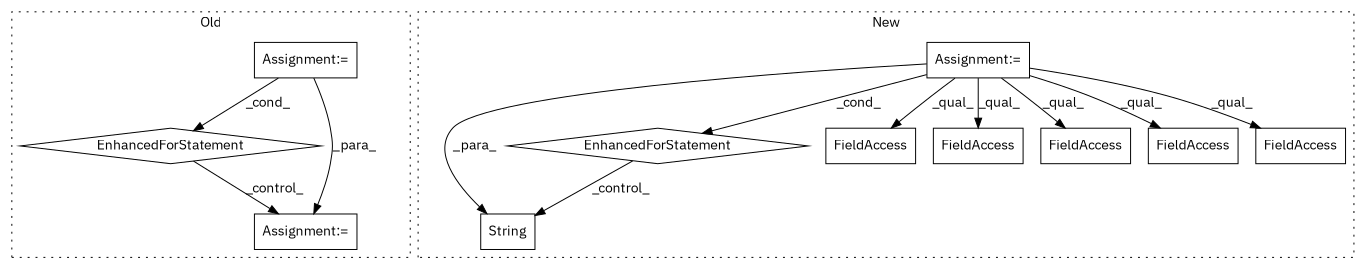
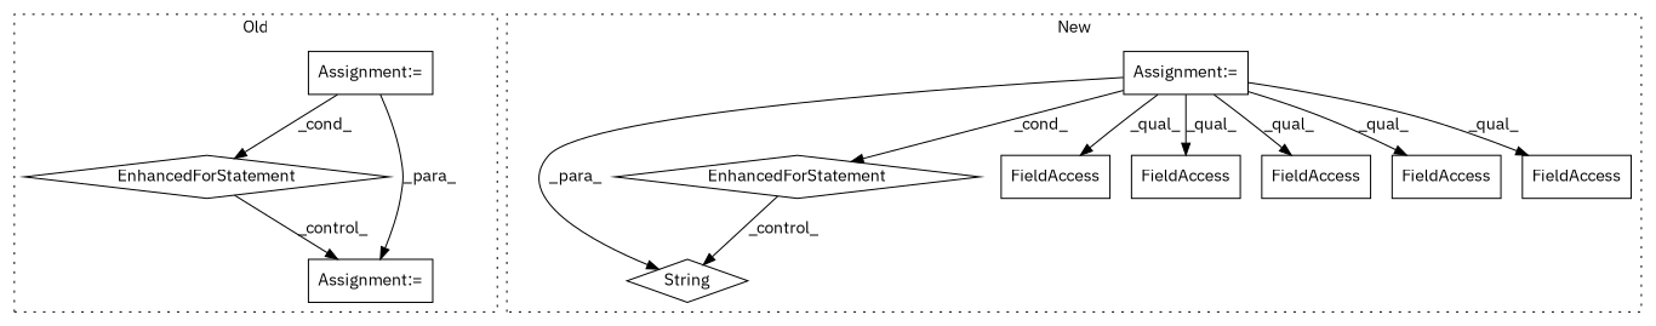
  digraph {
    fontname="IBM Plex Sans"
    node [a=22 l=1 s=3918 shape=box fontname="IBM Plex Sans"]
    edge [fontname="IBM Plex Sans"]
    n1 [a=70 l="63,2" label=EnhancedForStatement s="4324,4420" shape=diamond]
    n2 [a=7 label="Assignment:=" s=4244]
    n3 [a=7 label="Assignment:=" s=4463]
-   n4 [a=32 l="7,1" label=String s="4100,4118"]
+   n4 [a=32 l="7,1" label=String s="4100,4118" shape=diamond]
    n5 [a=70 l="53,2" label=EnhancedForStatement s="3782,3878" shape=diamond]
    n6 [a=7 label="Assignment:=" s=3751]
    n7 [l=10 label=FieldAccess]
    n8 [l=26 label=FieldAccess s=4010]
    n9 [l=81 label=FieldAccess s=3897]
    n10 [l=40 label=FieldAccess]
    n11 [l=11 label=FieldAccess s=3906]
    subgraph cluster_1 {
      label=Old
      style=dotted
      n1
      n2
      n3
    }
    subgraph cluster_2 {
      label=New
      style=dotted
      n4
      n5
      n6
      n7
      n8
      n9
      n10
      n11
    }
    n1 -> n3 [label=_control_]
    n2 -> n1 [label=_cond_]
    n2 -> n3 [label=_para_]
    n5 -> n4 [label=_control_]
    n6 -> n4 [label=_para_]
    n6 -> n5 [label=_cond_]
    n6 -> n7 [label=_qual_]
    n6 -> n8 [label=_qual_]
    n6 -> n9 [label=_qual_]
    n6 -> n10 [label=_qual_]
    n6 -> n11 [label=_qual_]
  }
